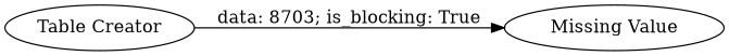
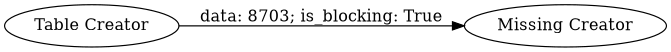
  digraph {
    rankdir=LR
-   n1 [label="Missing Value"]
+   n1 [label="Missing Creator"]
    n2 [label="Table Creator"]
    n2 -> n1 [label="data: 8703; is_blocking: True"]
  }
